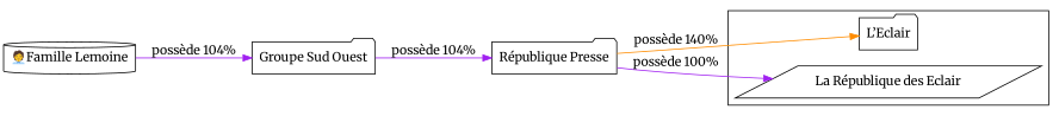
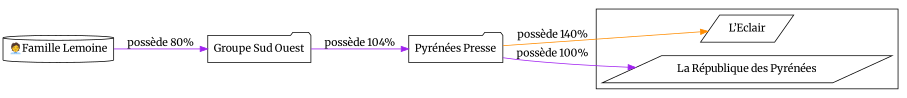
  digraph {
    fontname=Merriweather
    rankdir=LR
    node [fontname=Merriweather shape=parallelogram]
    edge [color=purple fontname=Merriweather]
-   n1 [label="L’Eclair" shape=folder]
-   n2 [label="La République des Eclair"]
+   n1 [label="L’Eclair"]
+   n2 [label="La République des Pyrénées"]
    n3 [label="🧑‍💼Famille Lemoine" shape=cylinder]
    n4 [label="Groupe Sud Ouest" shape=folder]
-   n5 [label="République Presse" shape=folder]
+   n5 [label="Pyrénées Presse" shape=folder]
    subgraph cluster_1 {
      n1
      n2
    }
    subgraph sub_2 {
      n3
    }
-   n3 -> n4 [label="possède 104%"]
+   n3 -> n4 [label="possède 80%"]
    n4 -> n5 [label="possède 104%"]
    n5 -> n1 [color=darkorange label="possède 140%"]
    n5 -> n2 [label="possède 100%"]
  }
